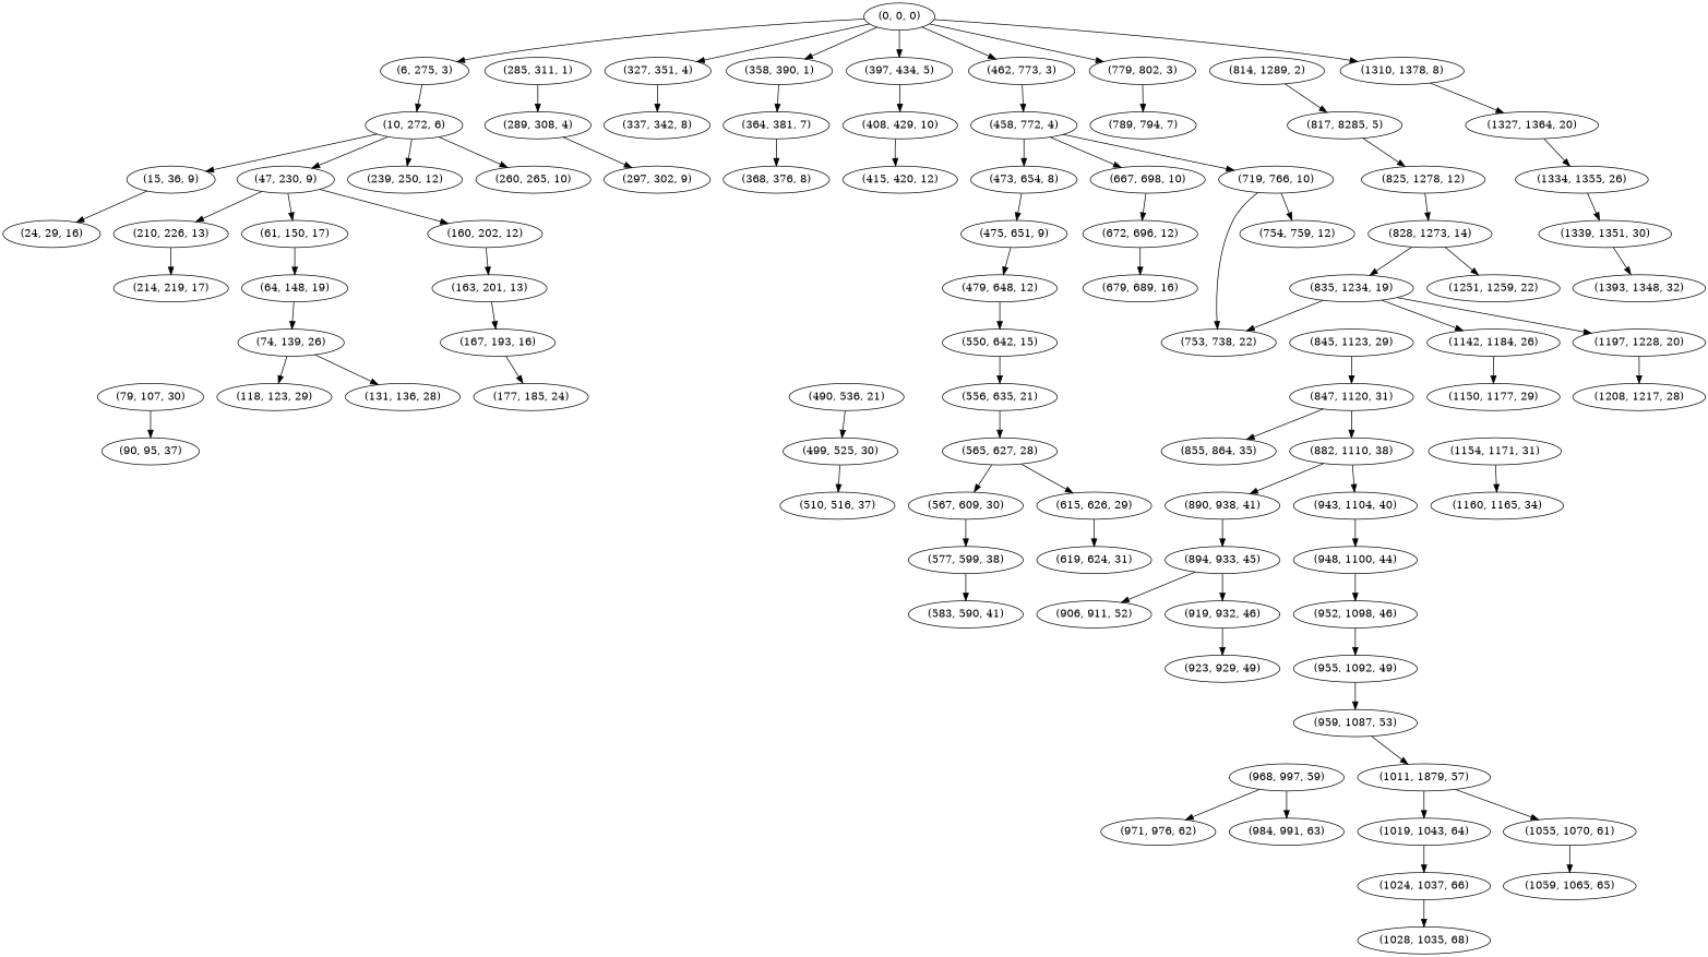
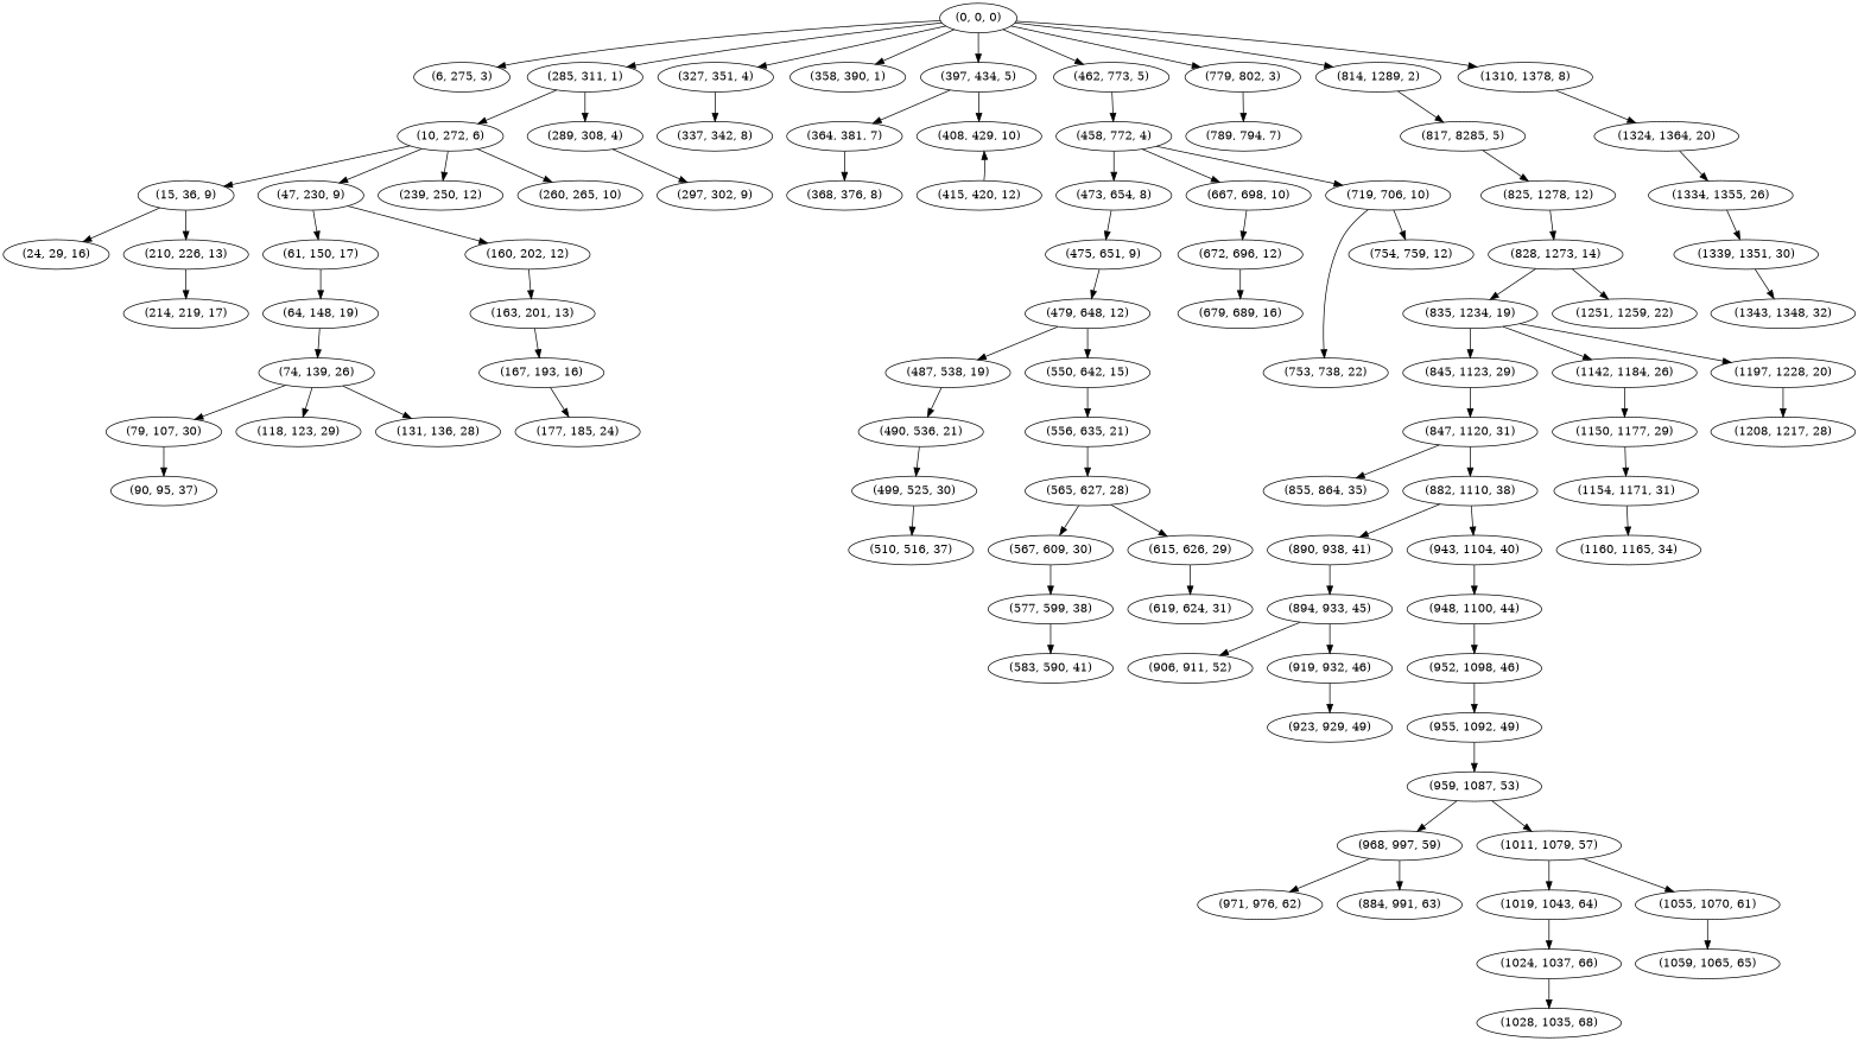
  digraph {
    "(0, 0, 0)"
    "(6, 275, 3)"
    "(285, 311, 1)"
    "(327, 351, 4)"
    "(358, 390, 1)"
    "(397, 434, 5)"
-   "(462, 773, 3)"
+   "(462, 773, 3)" [label="(462, 773, 5)"]
    "(779, 802, 3)"
    "(814, 1289, 2)"
    "(1310, 1378, 8)"
    "(10, 272, 6)"
    "(289, 308, 4)"
    "(337, 342, 8)"
    "(364, 381, 7)"
    "(408, 429, 10)"
    n16 [label="(458, 772, 4)"]
    "(789, 794, 7)"
    n18 [label="(817, 8285, 5)"]
-   "(1324, 1364, 20)" [label="(1327, 1364, 20)"]
+   "(1324, 1364, 20)"
    "(15, 36, 9)"
    "(47, 230, 9)"
    "(239, 250, 12)"
    "(260, 265, 10)"
    "(24, 29, 16)"
    "(61, 150, 17)"
    "(160, 202, 12)"
    "(210, 226, 13)"
    "(64, 148, 19)"
    "(163, 201, 13)"
    "(214, 219, 17)"
    "(74, 139, 26)"
    "(79, 107, 30)"
    "(118, 123, 29)"
    "(131, 136, 28)"
    "(90, 95, 37)"
    "(167, 193, 16)"
    "(177, 185, 24)"
    "(297, 302, 9)"
    "(368, 376, 8)"
    "(415, 420, 12)"
    "(473, 654, 8)"
    "(667, 698, 10)"
-   "(719, 766, 10)"
+   "(719, 766, 10)" [label="(719, 706, 10)"]
    "(475, 651, 9)"
    "(672, 696, 12)"
    n46 [label="(753, 738, 22)"]
    "(754, 759, 12)"
    "(479, 648, 12)"
+   "(487, 538, 19)"
    "(550, 642, 15)"
    "(490, 536, 21)"
    "(556, 635, 21)"
    "(499, 525, 30)"
    "(510, 516, 37)"
    "(565, 627, 28)"
    "(567, 609, 30)"
    "(615, 626, 29)"
    "(577, 599, 38)"
    "(619, 624, 31)"
    "(583, 590, 41)"
    "(679, 689, 16)"
    "(825, 1278, 12)"
    "(828, 1273, 14)"
    "(835, 1234, 19)"
    "(1251, 1259, 22)"
    "(845, 1123, 29)"
    "(1142, 1184, 26)"
    "(1197, 1228, 20)"
    "(847, 1120, 31)"
    "(1150, 1177, 29)"
    "(1208, 1217, 28)"
    "(855, 864, 35)"
    "(882, 1110, 38)"
    "(890, 938, 41)"
    "(943, 1104, 40)"
    "(894, 933, 45)"
    "(948, 1100, 44)"
    "(906, 911, 52)"
    "(919, 932, 46)"
    "(923, 929, 49)"
    "(952, 1098, 46)"
    "(955, 1092, 49)"
    "(959, 1087, 53)"
    "(968, 997, 59)"
-   "(1011, 1079, 57)" [label="(1011, 1879, 57)"]
+   "(1011, 1079, 57)"
    "(971, 976, 62)"
-   "(984, 991, 63)"
+   "(984, 991, 63)" [label="(884, 991, 63)"]
    "(1019, 1043, 64)"
    "(1055, 1070, 61)"
    "(1024, 1037, 66)"
    "(1059, 1065, 65)"
    "(1028, 1035, 68)"
    "(1154, 1171, 31)"
    "(1160, 1165, 34)"
    "(1334, 1355, 26)"
    "(1339, 1351, 30)"
-   "(1343, 1348, 32)" [label="(1393, 1348, 32)"]
+   "(1343, 1348, 32)"
    "(0, 0, 0)" -> "(6, 275, 3)"
+   "(0, 0, 0)" -> "(285, 311, 1)"
    "(0, 0, 0)" -> "(327, 351, 4)"
    "(0, 0, 0)" -> "(358, 390, 1)"
    "(0, 0, 0)" -> "(397, 434, 5)"
    "(0, 0, 0)" -> "(462, 773, 3)"
    "(0, 0, 0)" -> "(779, 802, 3)"
+   "(0, 0, 0)" -> "(814, 1289, 2)"
    "(0, 0, 0)" -> "(1310, 1378, 8)"
-   "(6, 275, 3)" -> "(10, 272, 6)"
+   "(285, 311, 1)" -> "(10, 272, 6)"
    "(285, 311, 1)" -> "(289, 308, 4)"
    "(327, 351, 4)" -> "(337, 342, 8)"
-   "(358, 390, 1)" -> "(364, 381, 7)"
+   "(397, 434, 5)" -> "(364, 381, 7)"
    "(397, 434, 5)" -> "(408, 429, 10)"
    "(462, 773, 3)" -> n16
    "(779, 802, 3)" -> "(789, 794, 7)"
    "(814, 1289, 2)" -> n18
    "(1310, 1378, 8)" -> "(1324, 1364, 20)"
    "(10, 272, 6)" -> "(15, 36, 9)"
    "(10, 272, 6)" -> "(47, 230, 9)"
    "(10, 272, 6)" -> "(239, 250, 12)"
    "(10, 272, 6)" -> "(260, 265, 10)"
    "(289, 308, 4)" -> "(297, 302, 9)"
    "(364, 381, 7)" -> "(368, 376, 8)"
-   "(408, 429, 10)" -> "(415, 420, 12)"
+   "(415, 420, 12)" -> "(408, 429, 10)"
    n16 -> "(473, 654, 8)"
    n16 -> "(667, 698, 10)"
    n16 -> "(719, 766, 10)"
    n18 -> "(825, 1278, 12)"
    "(1324, 1364, 20)" -> "(1334, 1355, 26)"
    "(15, 36, 9)" -> "(24, 29, 16)"
    "(47, 230, 9)" -> "(61, 150, 17)"
    "(47, 230, 9)" -> "(160, 202, 12)"
-   "(47, 230, 9)" -> "(210, 226, 13)"
+   "(15, 36, 9)" -> "(210, 226, 13)"
    "(61, 150, 17)" -> "(64, 148, 19)"
    "(160, 202, 12)" -> "(163, 201, 13)"
    "(210, 226, 13)" -> "(214, 219, 17)"
    "(64, 148, 19)" -> "(74, 139, 26)"
    "(163, 201, 13)" -> "(167, 193, 16)"
+   "(74, 139, 26)" -> "(79, 107, 30)"
    "(74, 139, 26)" -> "(118, 123, 29)"
    "(74, 139, 26)" -> "(131, 136, 28)"
    "(79, 107, 30)" -> "(90, 95, 37)"
    "(167, 193, 16)" -> "(177, 185, 24)"
    "(473, 654, 8)" -> "(475, 651, 9)"
    "(667, 698, 10)" -> "(672, 696, 12)"
    "(719, 766, 10)" -> n46
    "(719, 766, 10)" -> "(754, 759, 12)"
    "(475, 651, 9)" -> "(479, 648, 12)"
    "(672, 696, 12)" -> "(679, 689, 16)"
+   "(479, 648, 12)" -> "(487, 538, 19)"
    "(479, 648, 12)" -> "(550, 642, 15)"
+   "(487, 538, 19)" -> "(490, 536, 21)"
    "(550, 642, 15)" -> "(556, 635, 21)"
    "(490, 536, 21)" -> "(499, 525, 30)"
    "(556, 635, 21)" -> "(565, 627, 28)"
    "(499, 525, 30)" -> "(510, 516, 37)"
    "(565, 627, 28)" -> "(567, 609, 30)"
    "(565, 627, 28)" -> "(615, 626, 29)"
    "(567, 609, 30)" -> "(577, 599, 38)"
    "(615, 626, 29)" -> "(619, 624, 31)"
    "(577, 599, 38)" -> "(583, 590, 41)"
    "(825, 1278, 12)" -> "(828, 1273, 14)"
    "(828, 1273, 14)" -> "(835, 1234, 19)"
    "(828, 1273, 14)" -> "(1251, 1259, 22)"
-   "(835, 1234, 19)" -> n46
+   "(835, 1234, 19)" -> "(845, 1123, 29)"
    "(835, 1234, 19)" -> "(1142, 1184, 26)"
    "(835, 1234, 19)" -> "(1197, 1228, 20)"
    "(845, 1123, 29)" -> "(847, 1120, 31)"
    "(1142, 1184, 26)" -> "(1150, 1177, 29)"
    "(1197, 1228, 20)" -> "(1208, 1217, 28)"
    "(847, 1120, 31)" -> "(855, 864, 35)"
    "(847, 1120, 31)" -> "(882, 1110, 38)"
+   "(1150, 1177, 29)" -> "(1154, 1171, 31)"
    "(882, 1110, 38)" -> "(890, 938, 41)"
    "(882, 1110, 38)" -> "(943, 1104, 40)"
    "(890, 938, 41)" -> "(894, 933, 45)"
    "(943, 1104, 40)" -> "(948, 1100, 44)"
    "(894, 933, 45)" -> "(906, 911, 52)"
    "(894, 933, 45)" -> "(919, 932, 46)"
    "(948, 1100, 44)" -> "(952, 1098, 46)"
    "(919, 932, 46)" -> "(923, 929, 49)"
    "(952, 1098, 46)" -> "(955, 1092, 49)"
    "(955, 1092, 49)" -> "(959, 1087, 53)"
+   "(959, 1087, 53)" -> "(968, 997, 59)"
    "(959, 1087, 53)" -> "(1011, 1079, 57)"
    "(968, 997, 59)" -> "(971, 976, 62)"
    "(968, 997, 59)" -> "(984, 991, 63)"
    "(1011, 1079, 57)" -> "(1019, 1043, 64)"
    "(1011, 1079, 57)" -> "(1055, 1070, 61)"
    "(1019, 1043, 64)" -> "(1024, 1037, 66)"
    "(1055, 1070, 61)" -> "(1059, 1065, 65)"
    "(1024, 1037, 66)" -> "(1028, 1035, 68)"
    "(1154, 1171, 31)" -> "(1160, 1165, 34)"
    "(1334, 1355, 26)" -> "(1339, 1351, 30)"
    "(1339, 1351, 30)" -> "(1343, 1348, 32)"
  }
